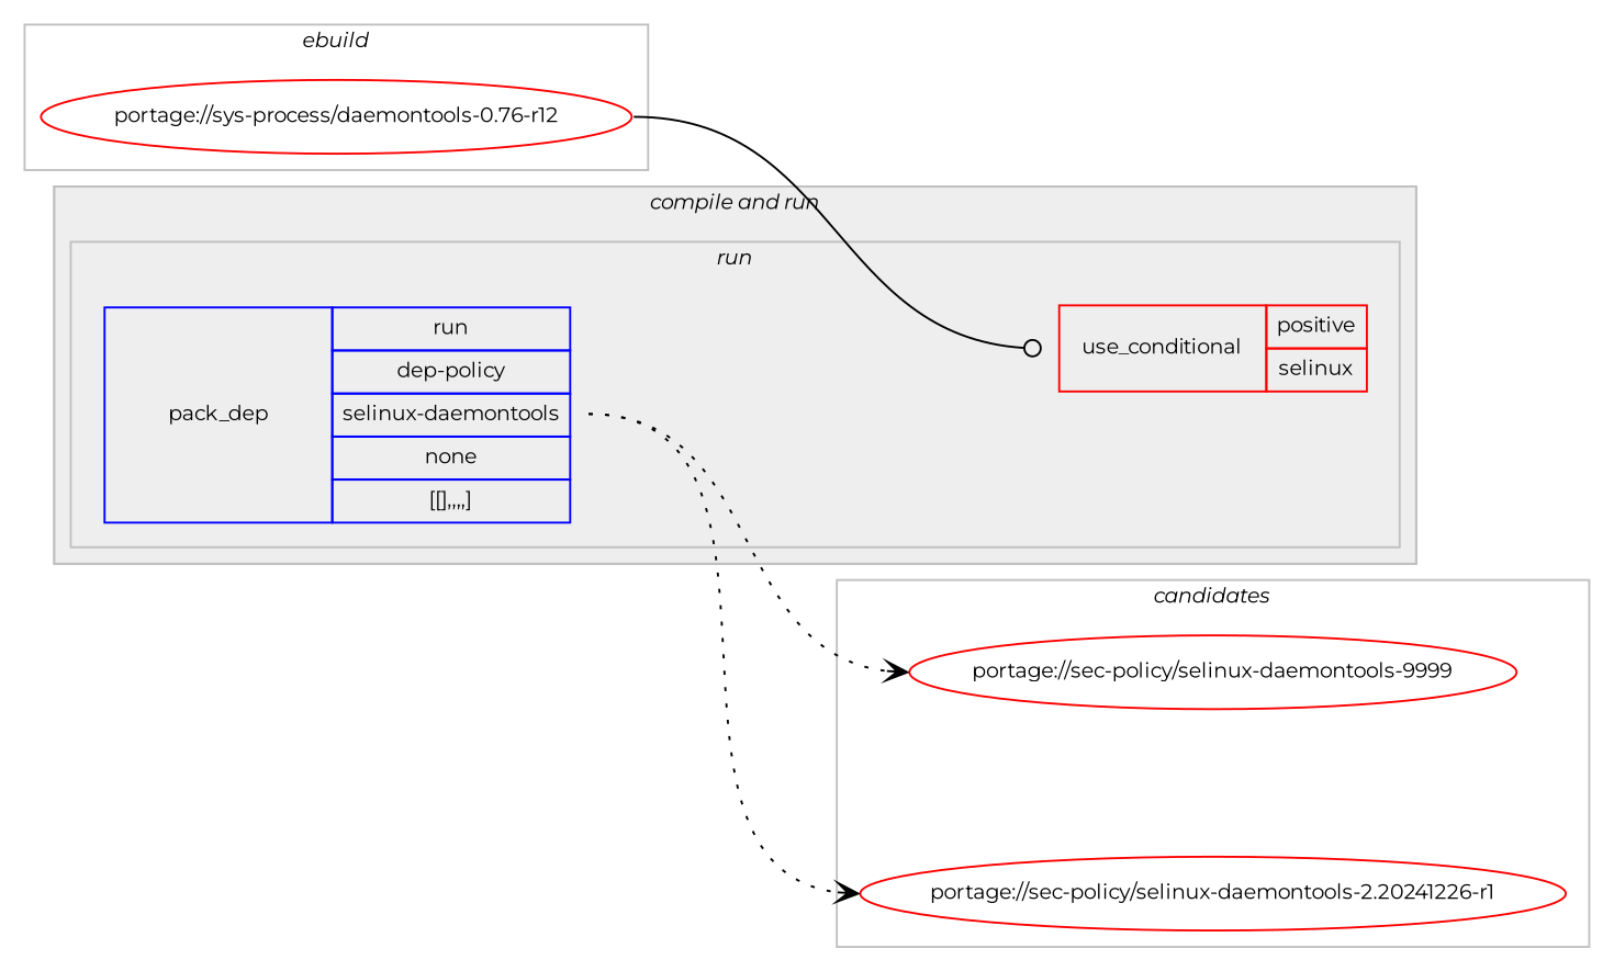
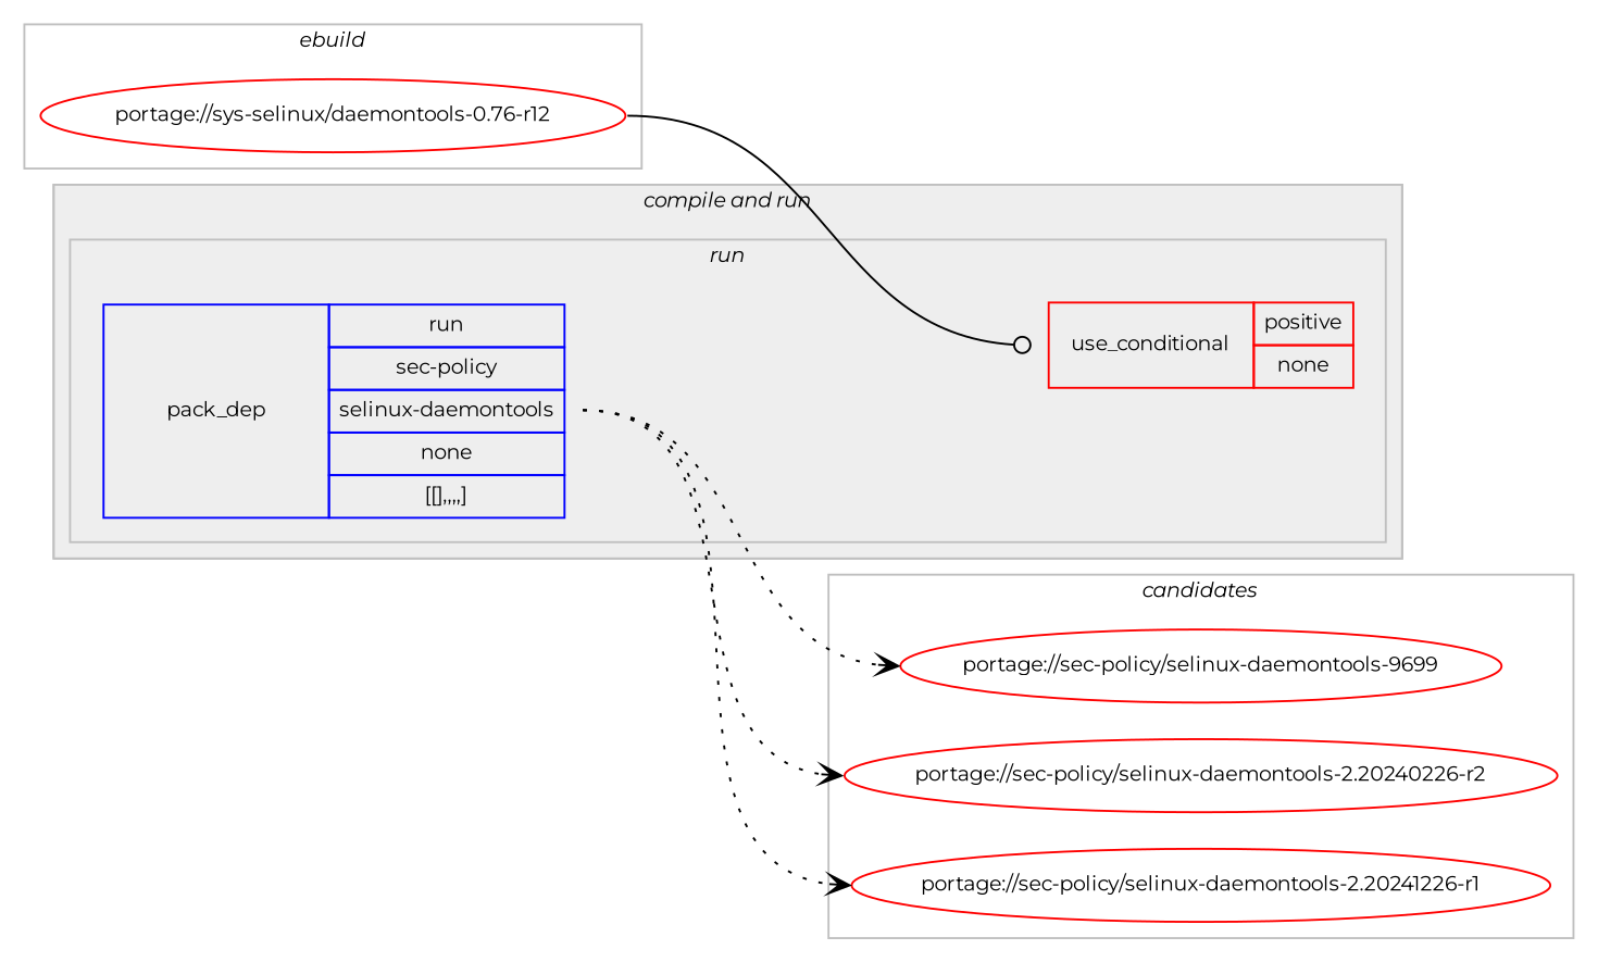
  digraph {
    compound=true
    concentrate=true
    fontname=Montserrat
    fontsize=10
    newrank=true
    rankdir=LR
    ranksep=1.5
    node [color=red fontname=Montserrat fontsize=10]
    edge [arrowhead=vee fontname=Montserrat headport=w style=dotted tailport=e weight=100]
-   n1 [label="portage://sys-process/daemontools-0.76-r12" width=4]
-   n2 [color=blue label=<<TABLE BORDER="0" CELLBORDER="1" CELLSPACING="0" CELLPADDING="4" WIDTH="220"><TR><TD ROWSPAN="6" CELLPADDING="30">pack_dep</TD></TR><TR><TD WIDTH="110">run</TD></TR><TR><TD>dep-policy</TD></TR><TR><TD>selinux-daemontools</TD></TR><TR><TD>none</TD></TR><TR><TD>[[],,,,]</TD></TR></TABLE>> shape=none]
-   n3 [label=<<TABLE BORDER="0" CELLBORDER="1" CELLSPACING="0" CELLPADDING="4"><TR><TD ROWSPAN="3" CELLPADDING="10">use_conditional</TD></TR><TR><TD>positive</TD></TR><TR><TD>selinux</TD></TR></TABLE>> shape=none]
-   n4 [label="portage://sec-policy/selinux-daemontools-9999" width=4]
+   n1 [label="portage://sys-selinux/daemontools-0.76-r12" width=4]
+   n2 [color=blue label=<<TABLE BORDER="0" CELLBORDER="1" CELLSPACING="0" CELLPADDING="4" WIDTH="220"><TR><TD ROWSPAN="6" CELLPADDING="30">pack_dep</TD></TR><TR><TD WIDTH="110">run</TD></TR><TR><TD>sec-policy</TD></TR><TR><TD>selinux-daemontools</TD></TR><TR><TD>none</TD></TR><TR><TD>[[],,,,]</TD></TR></TABLE>> shape=none]
+   n3 [label=<<TABLE BORDER="0" CELLBORDER="1" CELLSPACING="0" CELLPADDING="4"><TR><TD ROWSPAN="3" CELLPADDING="10">use_conditional</TD></TR><TR><TD>positive</TD></TR><TR><TD>none</TD></TR></TABLE>> shape=none]
+   n4 [label="portage://sec-policy/selinux-daemontools-9699" width=4]
+   n5 [label="portage://sec-policy/selinux-daemontools-2.20240226-r2" width=4]
    n6 [label="portage://sec-policy/selinux-daemontools-2.20241226-r1" width=4]
    subgraph cluster_1 {
      color=gray
      label=<<i>ebuild</i>>
      n1
    }
    subgraph cluster_2 {
      color=gray
      label=<<i>dependencies</i>>
      subgraph cluster_3 {
        color=gray
        fillcolor="#eeeeee"
        label=<<i>compile</i>>
        style=filled
      }
      subgraph cluster_4 {
        color=gray
        fillcolor="#eeeeee"
        label=<<i>compile and run</i>>
        style=filled
      }
      subgraph cluster_5 {
        color=gray
        fillcolor="#eeeeee"
        label=<<i>run</i>>
        style=filled
        subgraph sub_6 {
          color=gray
          fillcolor="#eeeeee"
          label=<<i>run</i>>
          style=filled
          n3
          subgraph sub_7 {
            color=gray
            fillcolor="#eeeeee"
            label=<<i>run</i>>
            style=filled
            n2
          }
        }
      }
    }
    subgraph cluster_8 {
      color=gray
      label=<<i>candidates</i>>
      rank=same
      subgraph sub_9 {
        color=black
        label=<<i>candidates</i>>
        nodesep=1
        rank=same
        n4
+       n5
        n6
      }
    }
    n1 -> n3 [arrowhead=odot style=solid weight=20]
    n2 -> n4
+   n2 -> n5
    n2 -> n6
  }
